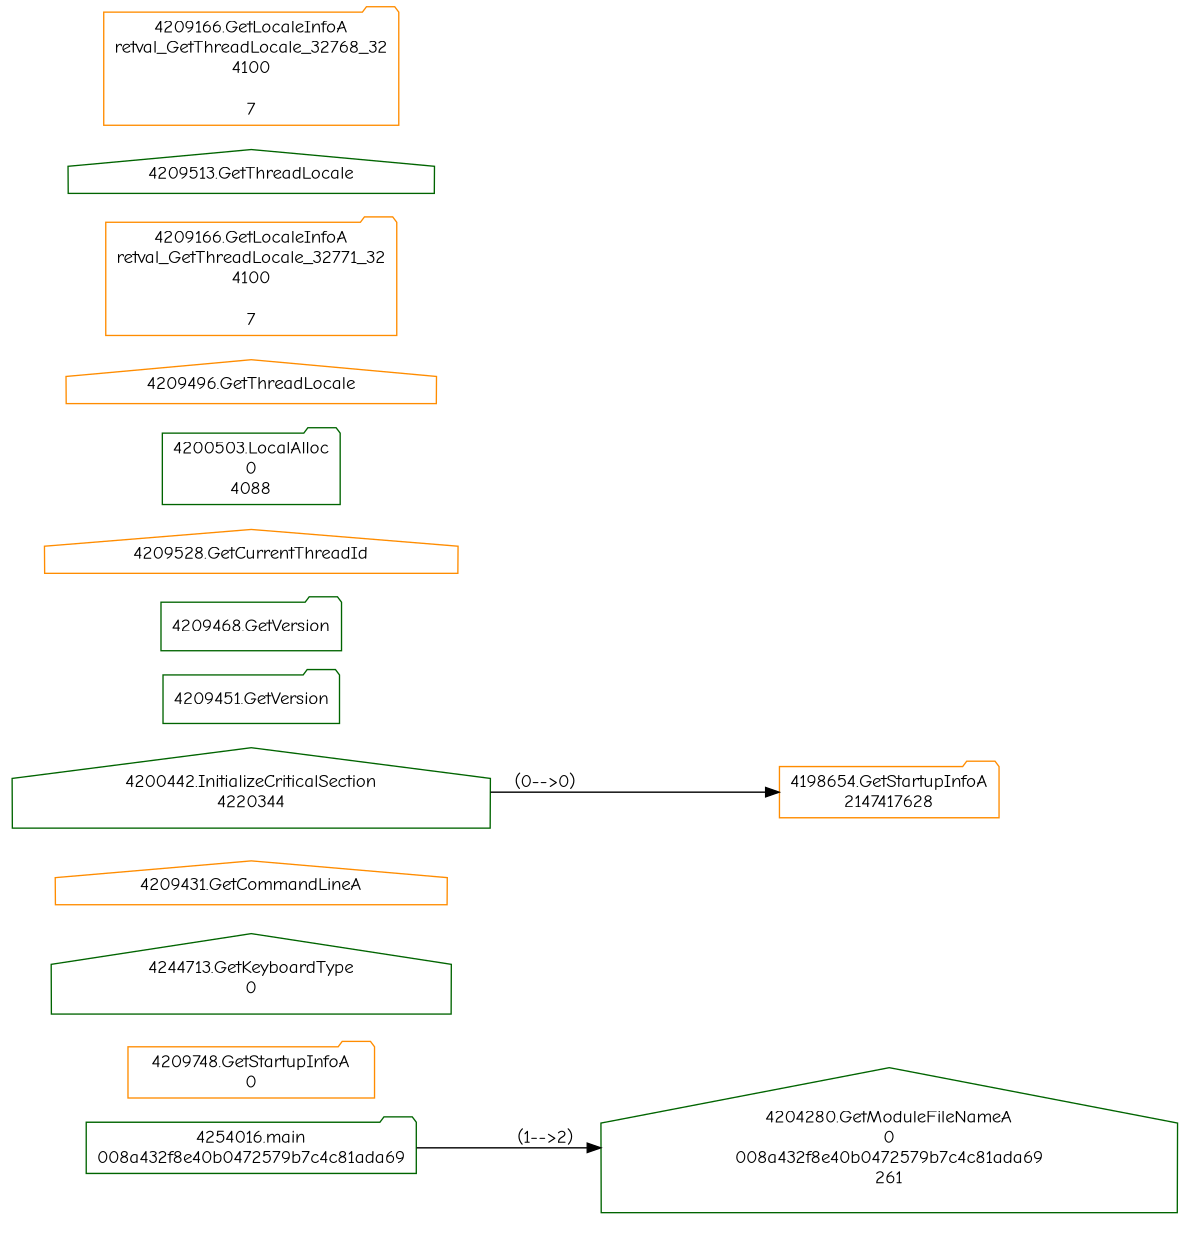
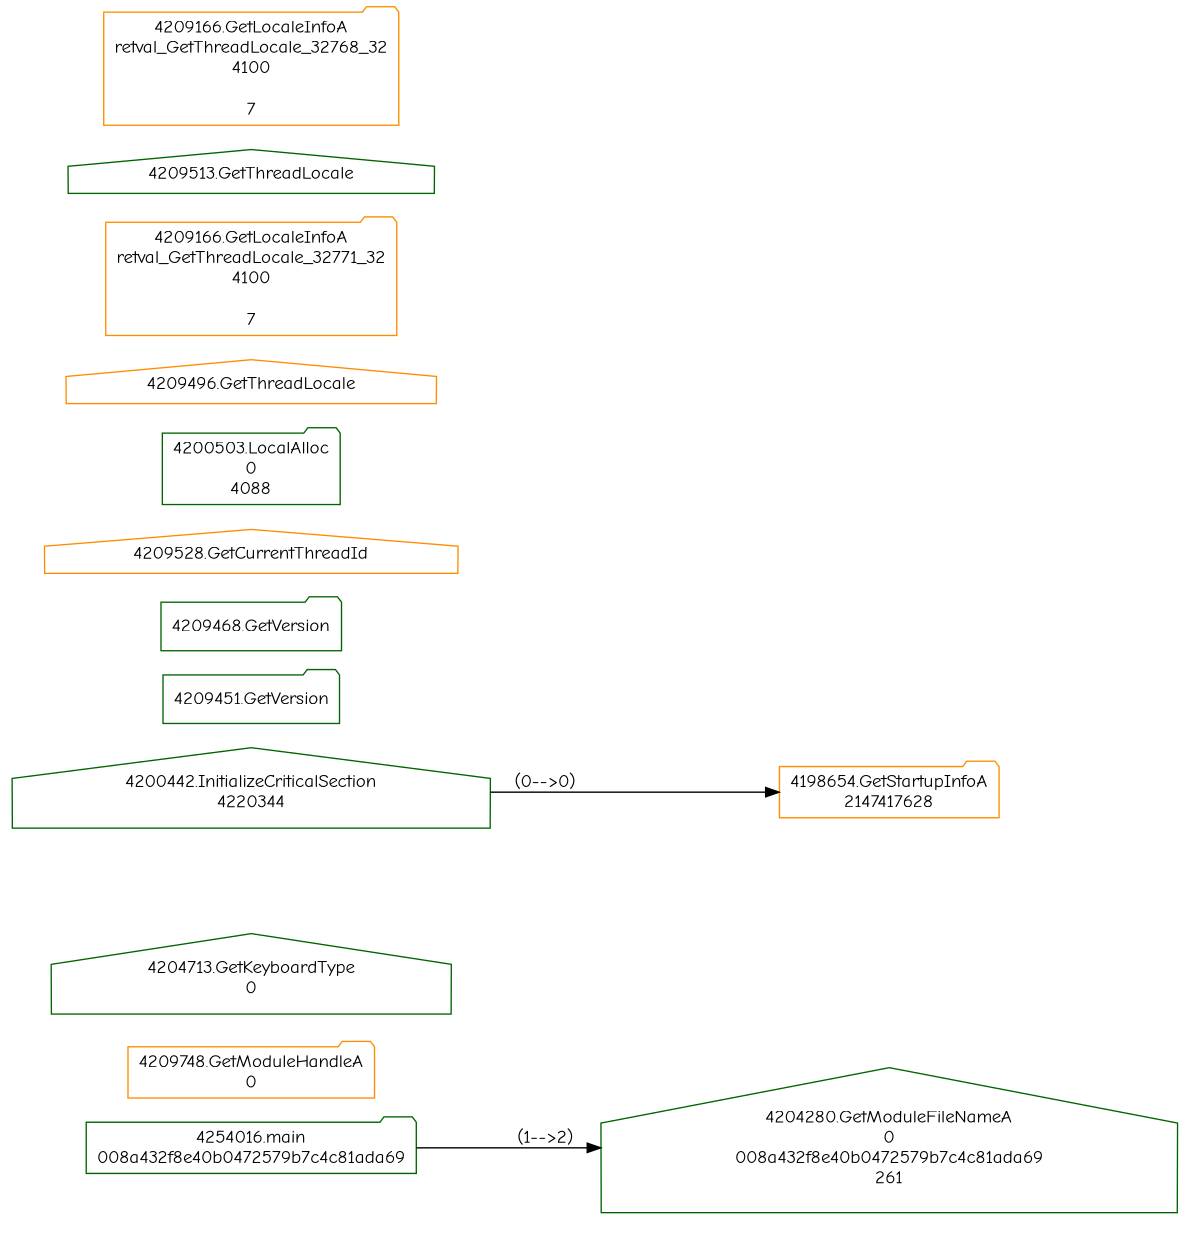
  digraph {
    fontname="Comic Neue"
    rankdir=LR
    node [color=darkgreen fontname="Comic Neue" shape=folder]
    edge [fontname="Comic Neue"]
    n1 [label="4254016.main\n008a432f8e40b0472579b7c4c81ada69"]
    n2 [label="4204280.GetModuleFileNameA\n0\n008a432f8e40b0472579b7c4c81ada69\n261" shape=house]
-   n3 [color=darkorange label="4209748.GetStartupInfoA\n0"]
-   n4 [label="4244713.GetKeyboardType\n0" shape=house]
-   n5 [color=darkorange label="4209431.GetCommandLineA\n" shape=house]
+   n3 [color=darkorange label="4209748.GetModuleHandleA\n0"]
+   n4 [label="4204713.GetKeyboardType\n0" shape=house]
    n6 [color=darkorange label="4198654.GetStartupInfoA\n2147417628"]
    n7 [label="4200442.InitializeCriticalSection\n4220344" shape=house]
    n8 [label="4209451.GetVersion\n"]
    n9 [label="4209468.GetVersion\n"]
    n10 [color=darkorange label="4209528.GetCurrentThreadId\n" shape=house]
    n11 [label="4200503.LocalAlloc\n0\n4088"]
    n12 [color=darkorange label="4209496.GetThreadLocale\n" shape=house]
    n13 [color=darkorange label="4209166.GetLocaleInfoA\nretval_GetThreadLocale_32771_32\n4100\n\n7"]
    n14 [label="4209513.GetThreadLocale\n" shape=house]
    n15 [color=darkorange label="4209166.GetLocaleInfoA\nretval_GetThreadLocale_32768_32\n4100\n\n7"]
    n1 -> n2 [label="(1-->2)"]
    n7 -> n6 [label="(0-->0)"]
  }
